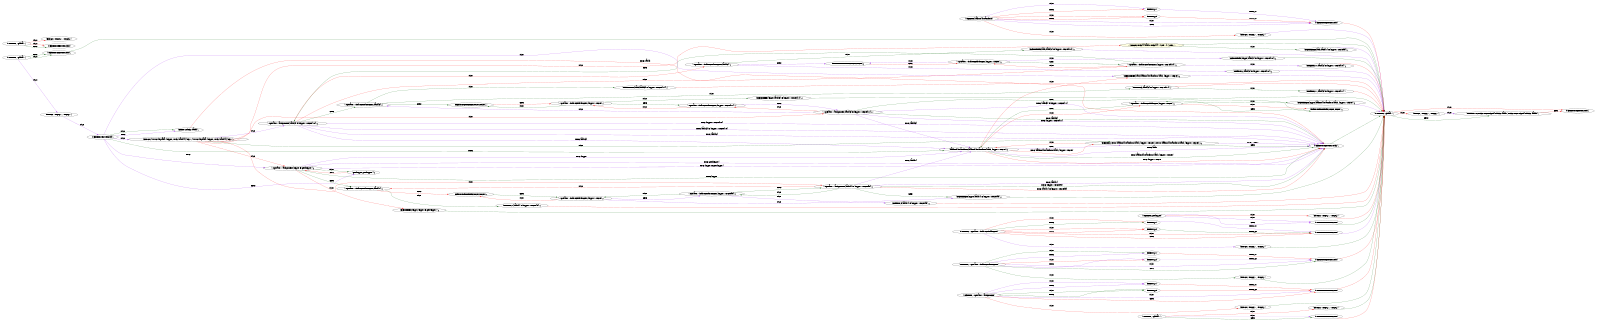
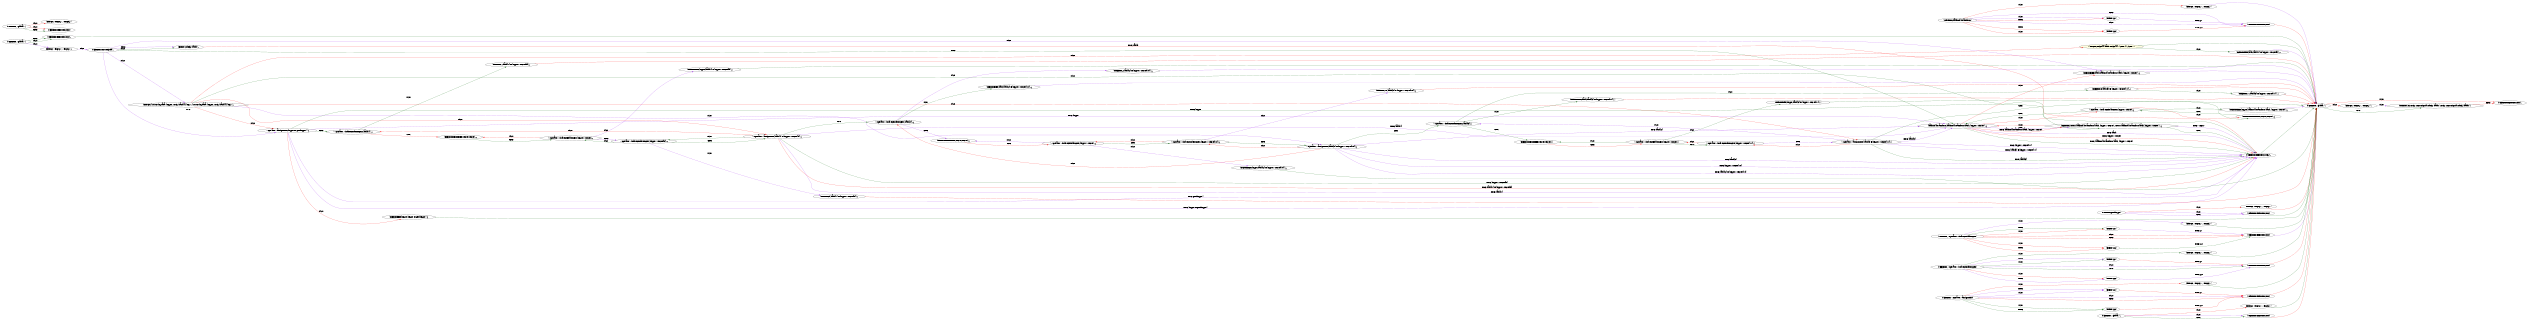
  digraph {
    rankdir=LR
    edge [color=red]
    n1 [label=<(METHOD,half_md4_transform)>]
    n2 [label=<(PARAM,p1)>]
    n3 [label=<(PARAM,p2)>]
    n4 [label=<(BLOCK,&lt;empty&gt;,&lt;empty&gt;)>]
    n5 [label=<(METHOD_RETURN,ANY)>]
    n6 [label=<(METHOD,&lt;global&gt;)<SUB>1</SUB>>]
    n7 [label=<(BLOCK,&lt;empty&gt;,&lt;empty&gt;)<SUB>1</SUB>>]
    n8 [label=<(UNKNOWN,__u32 secure_ip_id(__be32 daddr),__u32 secure_ip_id(__be32 daddr))<SUB>1</SUB>>]
    n9 [label=<(METHOD_RETURN,ANY)<SUB>1</SUB>>]
    n10 [label=<(METHOD,&lt;global&gt;)<SUB>1</SUB>>]
    n11 [label=<(BLOCK,&lt;empty&gt;,&lt;empty&gt;)<SUB>1</SUB>>]
    n12 [label=<(METHOD_RETURN,ANY)<SUB>1</SUB>>]
    n13 [label=<(METHOD,secure_ip_id)<SUB>1</SUB>>]
    n14 [label=<(PARAM,__be32 daddr)<SUB>1</SUB>>]
    n15 [label=<(BLOCK,{ 	struct keydata *keyptr; 	__u32 hash[4]; 	key...,{ 	struct keydata *keyptr; 	__u32 hash[4]; 	key...)<SUB>2</SUB>>]
    n16 [label=<(&lt;operator&gt;.assignment,keyptr = get_keyptr())<SUB>5</SUB>>]
-   n17 [label=<(get_keyptr,get_keyptr())<SUB>5</SUB>>]
    n18 [label=<(half_md4_transform,half_md4_transform(hash, keyptr-&gt;secret))<SUB>15</SUB>>]
    n19 [label=<(IDENTIFIER,hash,half_md4_transform(hash, keyptr-&gt;secret))<SUB>15</SUB>>]
    n20 [label=<(METHOD_RETURN,__u32)<SUB>1</SUB>>]
    n21 [fillcolor=lightyellow label="<(LOCAL,__u32[4] hash: __u32[4])<SUB>4</SUB>>" style=filled]
    n22 [label=<(&lt;operator&gt;.assignment,hash[1] = keyptr-&gt;secret[9])<SUB>12</SUB>>]
    n23 [label=<(&lt;operator&gt;.assignment,hash[2] = keyptr-&gt;secret[10])<SUB>13</SUB>>]
    n24 [label=<(&lt;operator&gt;.assignment,hash[3] = keyptr-&gt;secret[11])<SUB>14</SUB>>]
    n25 [label=<(RETURN,return half_md4_transform(hash, keyptr-&gt;secret);,return half_md4_transform(hash, keyptr-&gt;secret);)<SUB>15</SUB>>]
    n26 [label=<(IDENTIFIER,keyptr,keyptr = get_keyptr())<SUB>5</SUB>>]
    n27 [label=<(&lt;operator&gt;.indirectIndexAccess,hash[1])<SUB>12</SUB>>]
    n28 [label=<(&lt;operator&gt;.indirectFieldAccess,keyptr-&gt;secret)<SUB>15</SUB>>]
    n29 [label=<(IDENTIFIER,hash,hash[1] = keyptr-&gt;secret[9])<SUB>12</SUB>>]
    n30 [label=<(&lt;operator&gt;.indirectIndexAccess,keyptr-&gt;secret[9])<SUB>12</SUB>>]
    n31 [label=<(&lt;operator&gt;.indirectIndexAccess,hash[2])<SUB>13</SUB>>]
    n32 [label=<(&lt;operator&gt;.indirectIndexAccess,keyptr-&gt;secret[10])<SUB>13</SUB>>]
    n33 [label=<(&lt;operator&gt;.indirectIndexAccess,hash[3])<SUB>14</SUB>>]
    n34 [label=<(&lt;operator&gt;.indirectIndexAccess,keyptr-&gt;secret[11])<SUB>14</SUB>>]
    n35 [label=<(FIELD_IDENTIFIER,secret,secret)<SUB>15</SUB>>]
    n36 [label=<(LITERAL,1,hash[1] = keyptr-&gt;secret[9])<SUB>12</SUB>>]
    n37 [label=<(FIELD_IDENTIFIER,secret,secret)<SUB>12</SUB>>]
    n38 [label=<(&lt;operator&gt;.indirectFieldAccess,keyptr-&gt;secret)<SUB>12</SUB>>]
    n39 [label=<(LITERAL,9,hash[1] = keyptr-&gt;secret[9])<SUB>12</SUB>>]
    n40 [label=<(IDENTIFIER,hash,hash[2] = keyptr-&gt;secret[10])<SUB>13</SUB>>]
    n41 [label=<(LITERAL,2,hash[2] = keyptr-&gt;secret[10])<SUB>13</SUB>>]
    n42 [label=<(FIELD_IDENTIFIER,secret,secret)<SUB>13</SUB>>]
    n43 [label=<(IDENTIFIER,keyptr,hash[1] = keyptr-&gt;secret[9])<SUB>12</SUB>>]
    n44 [label=<(&lt;operator&gt;.indirectFieldAccess,keyptr-&gt;secret)<SUB>13</SUB>>]
    n45 [label=<(LITERAL,10,hash[2] = keyptr-&gt;secret[10])<SUB>13</SUB>>]
    n46 [label=<(IDENTIFIER,hash,hash[3] = keyptr-&gt;secret[11])<SUB>14</SUB>>]
    n47 [label=<(LITERAL,3,hash[3] = keyptr-&gt;secret[11])<SUB>14</SUB>>]
    n48 [label=<(FIELD_IDENTIFIER,secret,secret)<SUB>14</SUB>>]
    n49 [label=<(IDENTIFIER,keyptr,hash[2] = keyptr-&gt;secret[10])<SUB>13</SUB>>]
    n50 [label=<(&lt;operator&gt;.indirectFieldAccess,keyptr-&gt;secret)<SUB>14</SUB>>]
    n51 [label=<(LITERAL,11,hash[3] = keyptr-&gt;secret[11])<SUB>14</SUB>>]
    n52 [label=<(IDENTIFIER,keyptr,hash[3] = keyptr-&gt;secret[11])<SUB>14</SUB>>]
    n53 [label=<(IDENTIFIER,keyptr,half_md4_transform(hash, keyptr-&gt;secret))<SUB>15</SUB>>]
    n54 [label=<(METHOD,get_keyptr)>]
    n55 [label=<(BLOCK,&lt;empty&gt;,&lt;empty&gt;)>]
    n56 [label=<(METHOD_RETURN,ANY)>]
    n57 [label=<(METHOD,&lt;operator&gt;.indirectFieldAccess)>]
    n58 [label=<(PARAM,p1)>]
    n59 [label=<(PARAM,p2)>]
    n60 [label=<(BLOCK,&lt;empty&gt;,&lt;empty&gt;)>]
    n61 [label=<(METHOD_RETURN,ANY)>]
    n62 [label=<(METHOD,&lt;operator&gt;.indirectIndexAccess)>]
    n63 [label=<(PARAM,p1)>]
    n64 [label=<(PARAM,p2)>]
    n65 [label=<(BLOCK,&lt;empty&gt;,&lt;empty&gt;)>]
    n66 [label=<(METHOD_RETURN,ANY)>]
    n67 [label=<(METHOD,&lt;operator&gt;.assignment)>]
    n68 [label=<(PARAM,p1)>]
    n69 [label=<(PARAM,p2)>]
    n70 [label=<(BLOCK,&lt;empty&gt;,&lt;empty&gt;)>]
    n71 [label=<(METHOD_RETURN,ANY)>]
    n72 [label=<(METHOD,&lt;global&gt;)<SUB>1</SUB>>]
    n73 [label=<(BLOCK,&lt;empty&gt;,&lt;empty&gt;)>]
    n74 [label=<(METHOD_RETURN,ANY)>]
    n75 [label=<(METHOD,&lt;global&gt;)<SUB>1</SUB>>]
    n76 [label=<(BLOCK,&lt;empty&gt;,&lt;empty&gt;)>]
    n77 [label=<(METHOD_RETURN,ANY)>]
    n1 -> n2 [color=purple label="AST: "]
    n1 -> n2 [label="DDG: "]
    n1 -> n3 [label="AST: "]
    n1 -> n3 [label="DDG: "]
    n1 -> n4 [label="AST: "]
    n1 -> n5 [color=purple label="AST: "]
    n1 -> n5 [color=purple label="CFG: "]
    n2 -> n5 [color=purple label="DDG: p1"]
    n3 -> n5 [label="DDG: p2"]
    n4 -> n6 [color=purple]
    n5 -> n6
    n6 -> n7 [label="AST: "]
    n6 -> n8 [color=darkgreen label="CFG: "]
    n6 -> n9 [label="AST: "]
    n7 -> n8 [color=purple label="AST: "]
    n8 -> n9 [label="CFG: "]
    n10 -> n11 [color=purple label="AST: "]
    n10 -> n12 [color=darkgreen label="AST: "]
    n10 -> n12 [color=darkgreen label="CFG: "]
    n11 -> n13 [color=purple label="AST: "]
    n12 -> n6 [color=darkgreen]
    n13 -> n14 [color=darkgreen label="AST: "]
    n13 -> n14 [color=purple label="DDG: "]
    n13 -> n15 [color=purple label="AST: "]
    n13 -> n16 [color=purple label="DDG: "]
-   n13 -> n17 [color=purple label="CFG: "]
    n13 -> n18 [color=darkgreen label="DDG: "]
    n13 -> n19 [color=purple label="AST: "]
    n14 -> n20 [label="DDG: daddr"]
    n15 -> n16 [label="AST: "]
    n15 -> n21 [label="AST: "]
    n15 -> n22 [label="AST: "]
    n15 -> n23 [color=purple label="AST: "]
    n15 -> n24 [label="AST: "]
    n15 -> n25 [color=darkgreen label="AST: "]
-   n16 -> n17 [color=darkgreen label="AST: "]
    n16 -> n18 [color=purple label="DDG: keyptr"]
    n16 -> n20 [color=darkgreen label="DDG: keyptr"]
    n16 -> n20 [color=purple label="DDG: get_keyptr()"]
    n16 -> n20 [color=purple label="DDG: keyptr = get_keyptr()"]
    n16 -> n26 [label="AST: "]
    n16 -> n27 [color=darkgreen label="CFG: "]
-   n17 -> n16 [label="CFG: "]
    n18 -> n19 [label="AST: "]
    n18 -> n20 [color=purple label="DDG: hash"]
    n18 -> n20 [label="DDG: keyptr-&gt;secret"]
    n18 -> n20 [color=darkgreen label="DDG: half_md4_transform(hash, keyptr-&gt;secret)"]
    n18 -> n25 [color=purple label="CFG: "]
    n18 -> n25 [label="DDG: half_md4_transform(hash, keyptr-&gt;secret)"]
    n18 -> n28 [label="AST: "]
    n19 -> n6 [color=purple]
    n20 -> n6 [color=darkgreen]
    n21 -> n6 [color=darkgreen]
    n21 -> n29 [color=darkgreen label="AST: "]
    n22 -> n18 [color=purple label="DDG: hash[1]"]
    n22 -> n20 [color=purple label="DDG: hash[1]"]
    n22 -> n20 [color=darkgreen label="DDG: keyptr-&gt;secret[9]"]
    n22 -> n20 [label="DDG: hash[1] = keyptr-&gt;secret[9]"]
    n22 -> n27 [label="AST: "]
    n22 -> n30 [color=darkgreen label="AST: "]
-   n22 -> n43 [color=darkgreen label="CFG: "]
+   n22 -> n31 [color=darkgreen label="CFG: "]
    n23 -> n18 [color=purple label="DDG: hash[2]"]
    n23 -> n20 [color=purple label="DDG: hash[2]"]
    n23 -> n20 [color=purple label="DDG: keyptr-&gt;secret[10]"]
    n23 -> n20 [color=purple label="DDG: hash[2] = keyptr-&gt;secret[10]"]
    n23 -> n31 [label="AST: "]
    n23 -> n32 [label="AST: "]
    n23 -> n33 [color=darkgreen label="CFG: "]
    n24 -> n18 [color=purple label="DDG: hash[3]"]
    n24 -> n20 [color=darkgreen label="DDG: hash[3]"]
    n24 -> n20 [color=purple label="DDG: keyptr-&gt;secret[11]"]
    n24 -> n20 [color=purple label="DDG: hash[3] = keyptr-&gt;secret[11]"]
    n24 -> n33 [color=purple label="AST: "]
    n24 -> n34 [label="AST: "]
    n24 -> n35 [color=darkgreen label="CFG: "]
    n25 -> n18 [label="AST: "]
    n25 -> n20 [color=darkgreen label="CFG: "]
    n25 -> n20 [color=purple label="DDG: &lt;RET&gt;"]
    n26 -> n6 [color=darkgreen]
    n27 -> n36 [color=darkgreen label="AST: "]
    n27 -> n37 [label="CFG: "]
    n28 -> n18 [color=darkgreen label="CFG: "]
    n28 -> n35 [label="AST: "]
    n28 -> n53 [color=darkgreen label="AST: "]
    n29 -> n6 [color=purple]
    n30 -> n22 [color=darkgreen label="CFG: "]
    n30 -> n38 [color=darkgreen label="AST: "]
    n30 -> n39 [color=purple label="AST: "]
    n31 -> n40 [color=darkgreen label="AST: "]
    n31 -> n41 [color=purple label="AST: "]
    n31 -> n42 [color=purple label="CFG: "]
    n32 -> n23 [color=darkgreen label="CFG: "]
    n32 -> n44 [label="AST: "]
    n32 -> n45 [color=purple label="AST: "]
    n33 -> n46 [color=darkgreen label="AST: "]
    n33 -> n47 [color=darkgreen label="AST: "]
    n33 -> n48 [color=darkgreen label="CFG: "]
    n34 -> n24 [color=purple label="CFG: "]
    n34 -> n50 [label="AST: "]
    n35 -> n28 [color=darkgreen label="CFG: "]
    n36 -> n6
    n37 -> n38 [color=darkgreen label="CFG: "]
    n38 -> n30 [color=purple label="CFG: "]
    n38 -> n37 [label="AST: "]
    n38 -> n43 [color=purple label="AST: "]
    n39 -> n6
    n40 -> n6 [color=purple]
    n41 -> n6 [color=purple]
    n42 -> n44 [label="CFG: "]
    n43 -> n6 [color=darkgreen]
    n44 -> n32 [color=darkgreen label="CFG: "]
    n44 -> n42 [color=purple label="AST: "]
    n44 -> n49 [color=purple label="AST: "]
    n45 -> n6
    n46 -> n6
    n47 -> n6
    n47 -> n51 [color=darkgreen label="AST: "]
    n48 -> n50 [label="CFG: "]
    n49 -> n6 [color=darkgreen]
    n50 -> n34 [color=darkgreen label="CFG: "]
    n50 -> n48 [color=darkgreen label="AST: "]
    n50 -> n52 [color=darkgreen label="AST: "]
    n51 -> n6
    n52 -> n6 [color=darkgreen]
    n53 -> n6 [color=purple]
    n54 -> n55 [label="AST: "]
    n54 -> n56 [color=purple label="AST: "]
    n54 -> n56 [color=purple label="CFG: "]
    n55 -> n6
    n56 -> n6 [color=darkgreen]
    n57 -> n58 [label="AST: "]
    n57 -> n58 [color=darkgreen label="DDG: "]
    n57 -> n59 [label="AST: "]
    n57 -> n59 [label="DDG: "]
    n57 -> n60 [color=purple label="AST: "]
    n57 -> n61 [label="AST: "]
    n57 -> n61 [label="CFG: "]
    n58 -> n61 [color=purple label="DDG: p1"]
    n59 -> n61 [color=darkgreen label="DDG: p2"]
    n60 -> n6 [color=darkgreen]
    n61 -> n6 [color=purple]
    n62 -> n63 [color=darkgreen label="AST: "]
    n62 -> n63 [color=purple label="DDG: "]
    n62 -> n64 [label="AST: "]
    n62 -> n64 [color=purple label="DDG: "]
    n62 -> n65 [color=darkgreen label="AST: "]
    n62 -> n66 [color=purple label="AST: "]
    n62 -> n66 [color=darkgreen label="CFG: "]
    n63 -> n66 [label="DDG: p1"]
    n64 -> n66 [color=purple label="DDG: p2"]
    n65 -> n6 [color=darkgreen]
    n66 -> n6
    n67 -> n68 [color=purple label="AST: "]
    n67 -> n68 [color=purple label="DDG: "]
    n67 -> n69 [color=darkgreen label="AST: "]
    n67 -> n69 [color=darkgreen label="DDG: "]
    n67 -> n70 [label="AST: "]
    n67 -> n71 [color=purple label="AST: "]
    n67 -> n71 [label="CFG: "]
    n68 -> n71 [label="DDG: p1"]
    n69 -> n71 [label="DDG: p2"]
    n70 -> n6 [color=darkgreen]
    n71 -> n6
    n72 -> n73 [label="AST: "]
    n72 -> n74 [color=purple label="AST: "]
    n72 -> n74 [color=darkgreen label="CFG: "]
    n73 -> n6 [color=darkgreen]
    n74 -> n6
    n75 -> n76 [label="AST: "]
    n75 -> n77 [label="AST: "]
    n75 -> n77 [color=darkgreen label="CFG: "]
  }
